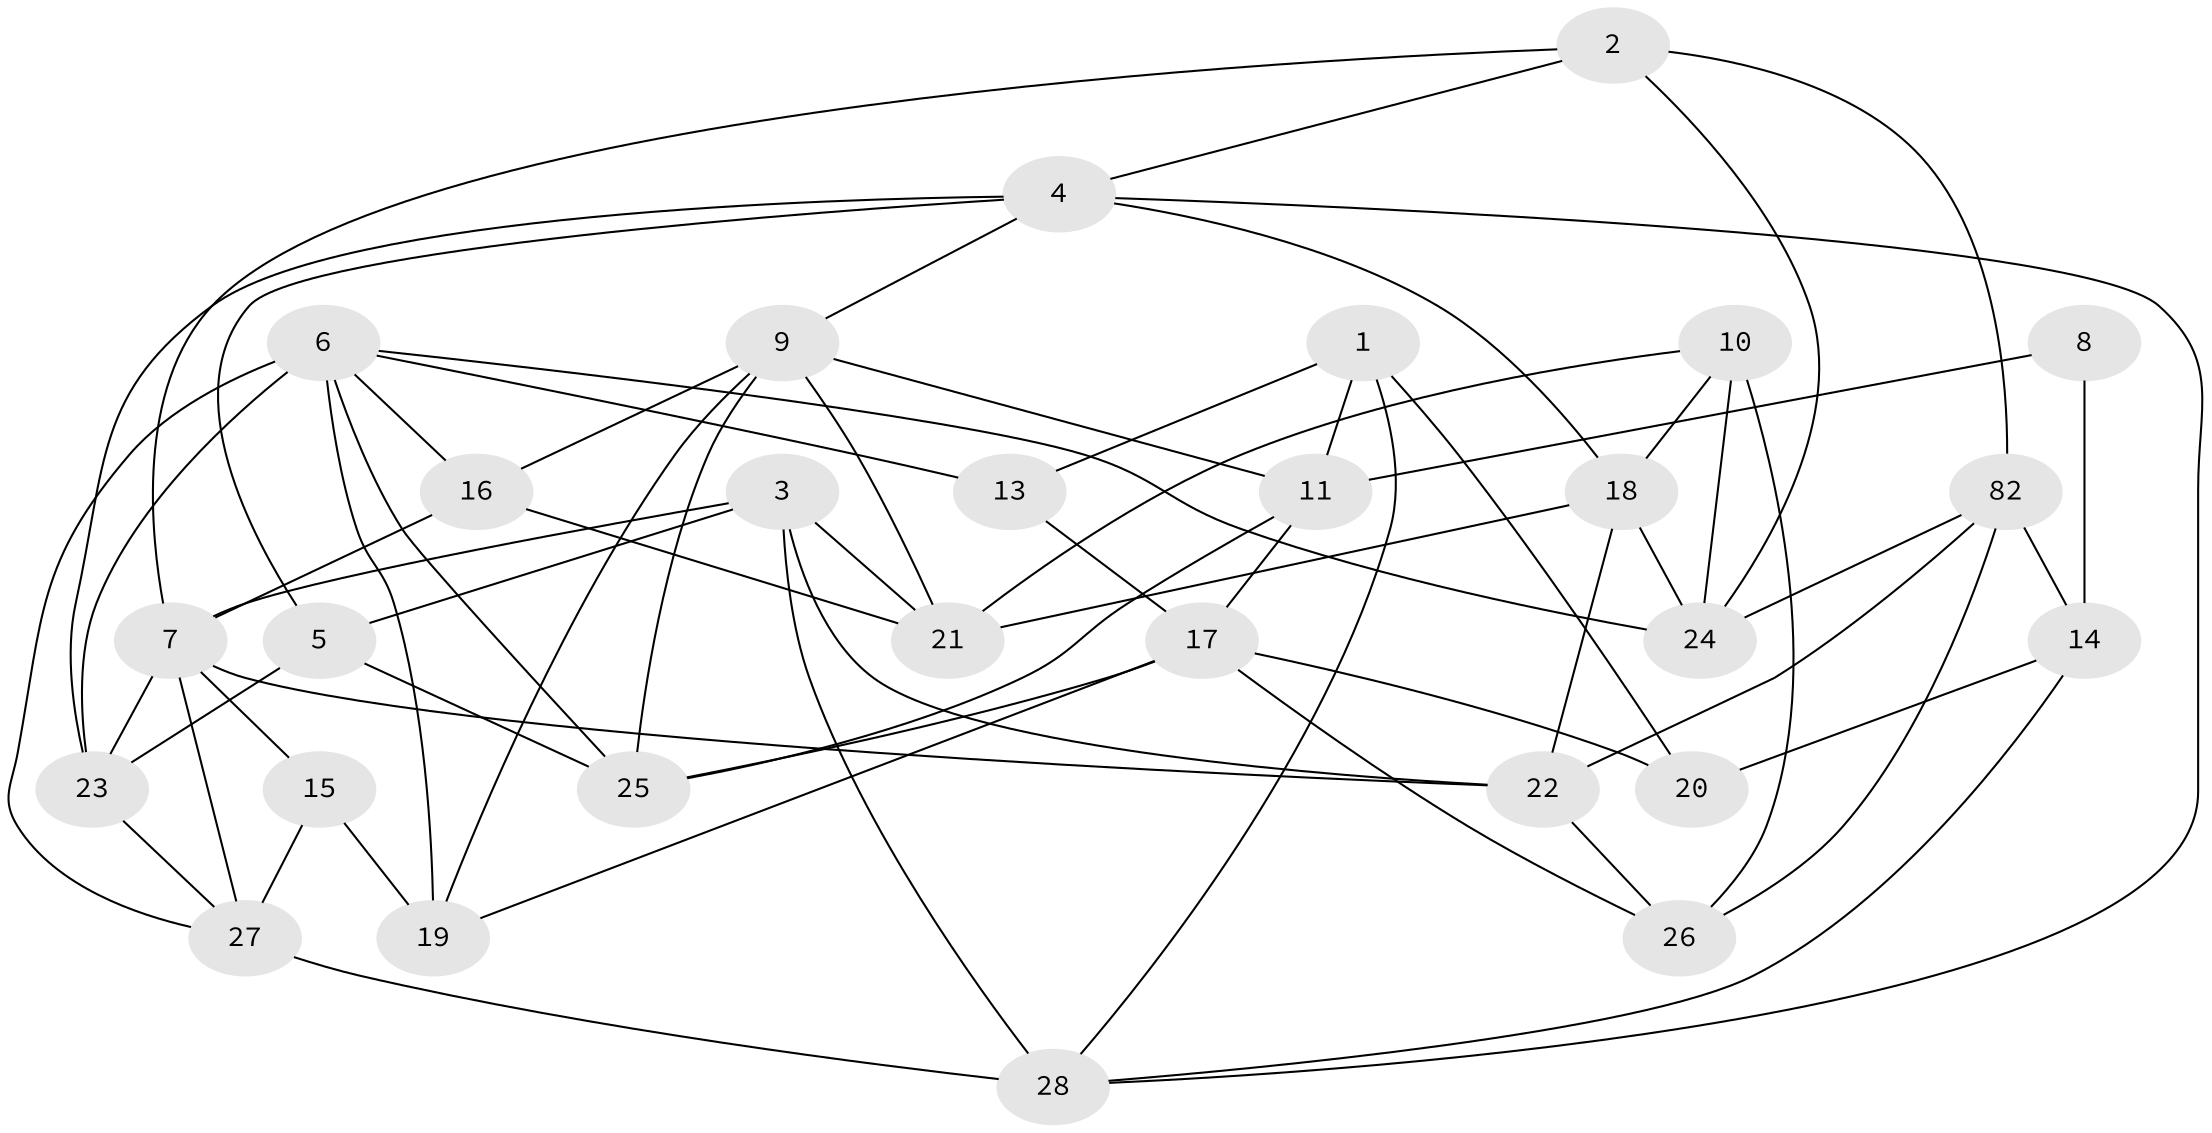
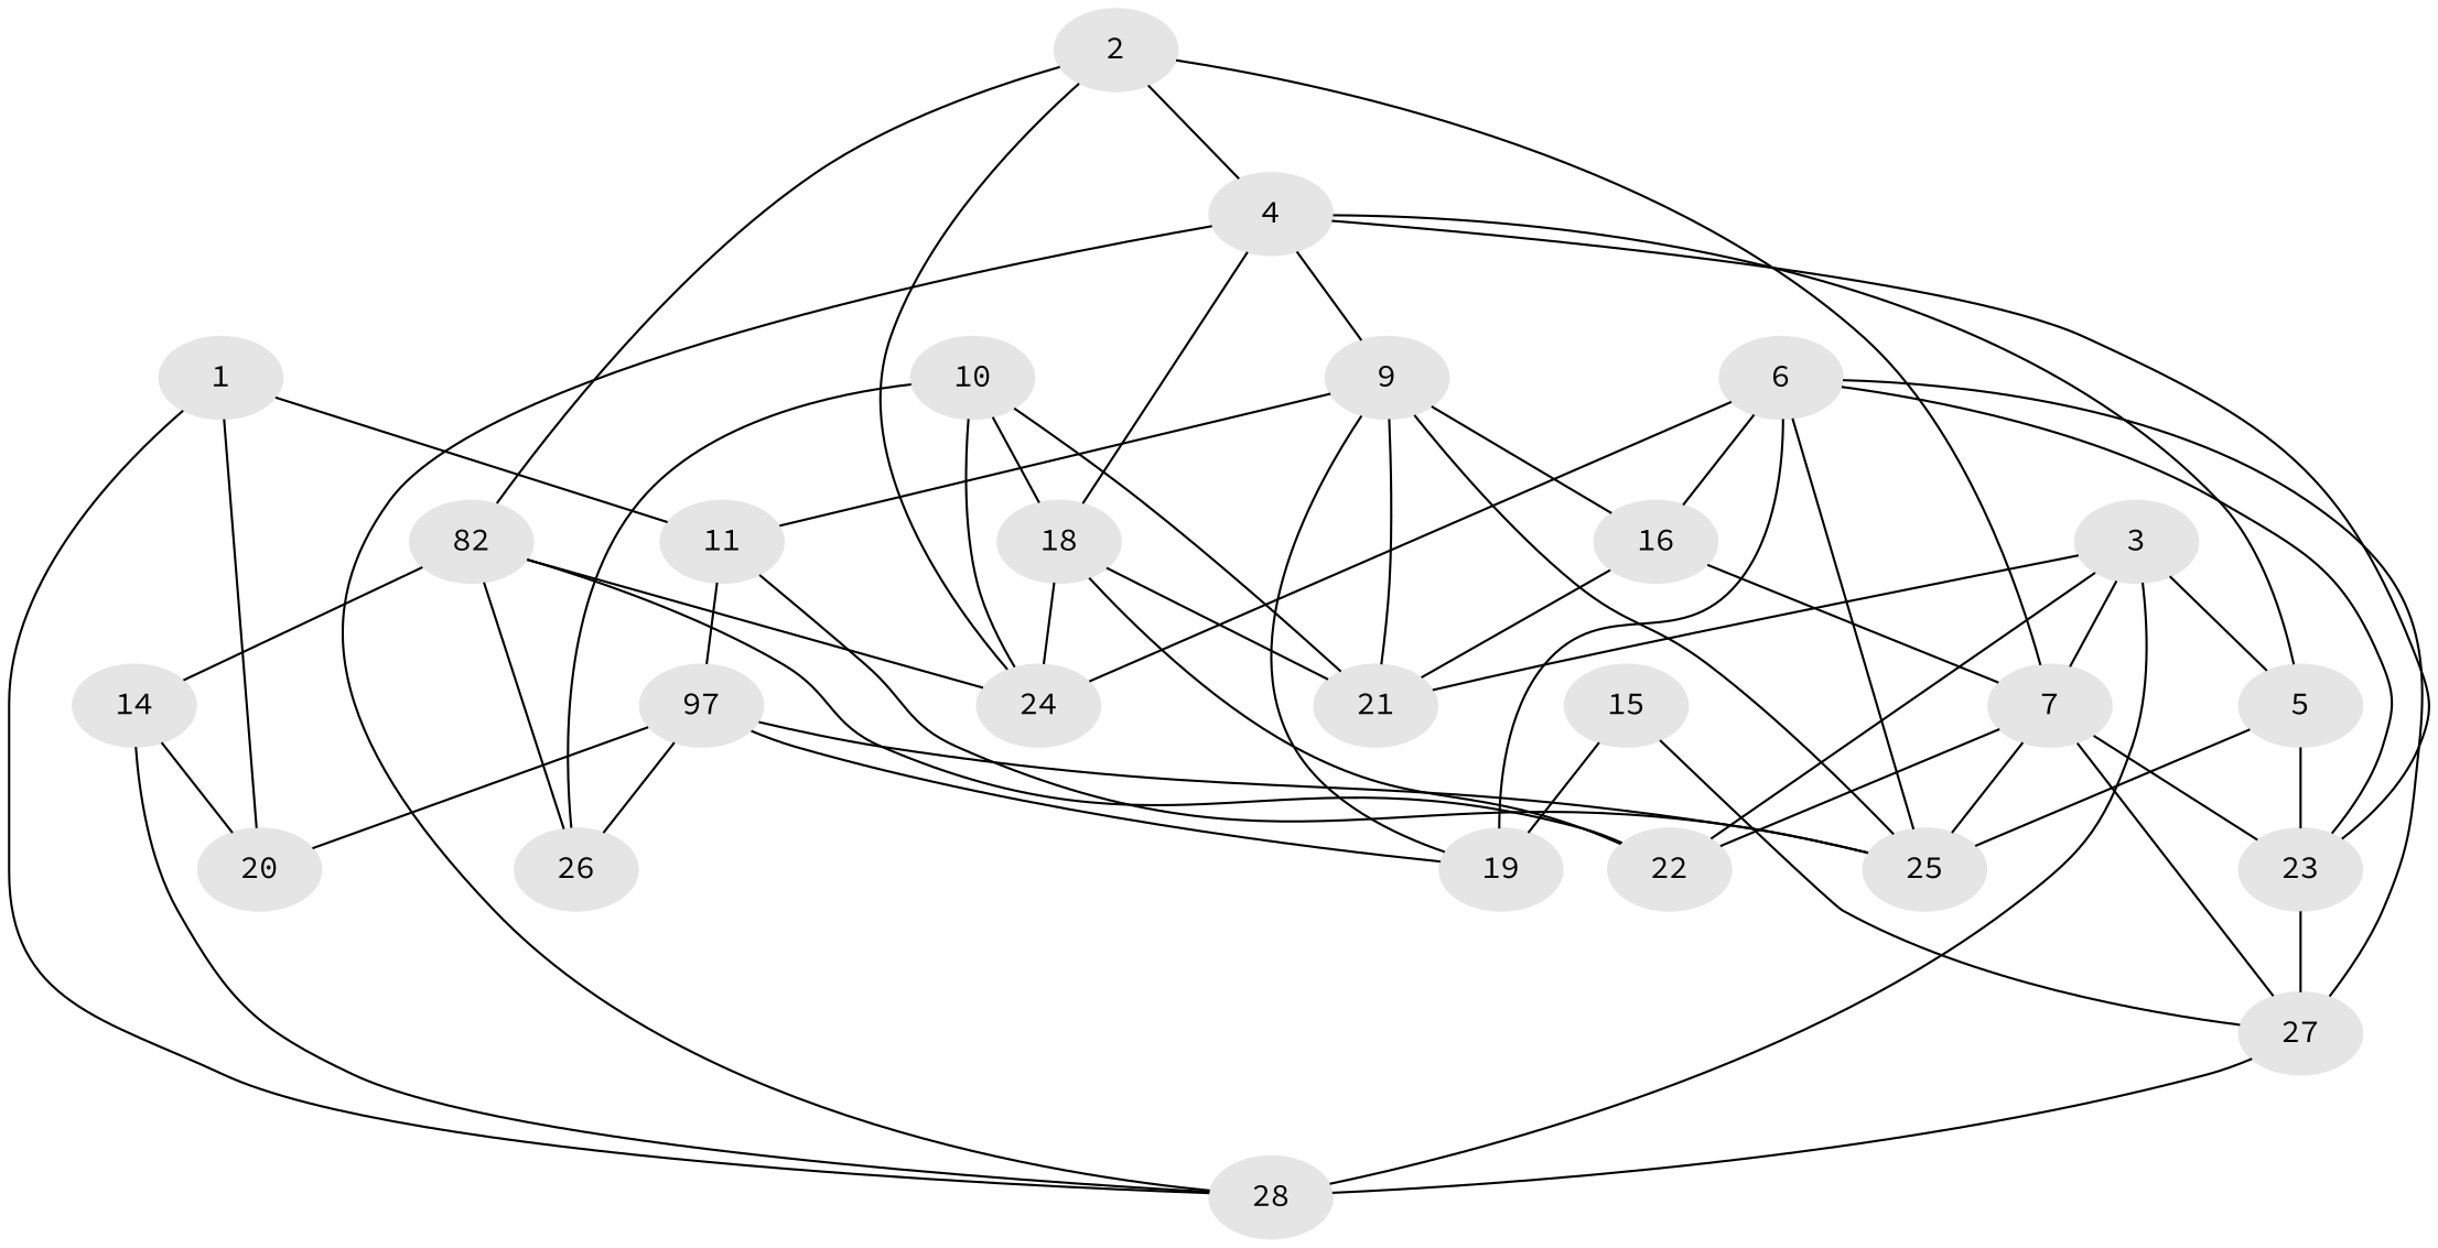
  graph {
    fontname="Source Code Pro"
    node [color=gray90 fontname="Source Code Pro" style=filled]
    edge [fontname="Source Code Pro" weight=1.0]
    1
    11
-   13
    20
    28
    25
-   17
+   17 [label=97]
    2
    4
    7
    n11 [label=82]
    24
    5
    9
    18
    23
    22
    27
    15
    14
    26
    3
    21
    16
    19
    6
-   8
    10
    1 -- 11
-   1 -- 13 [weight=2.0]
    1 -- 20 [weight=2.0]
    1 -- 28
    11 -- 25
    11 -- 17
-   13 -- 17
    17 -- 20
    17 -- 25
    17 -- 26
    17 -- 19
    2 -- 4
    2 -- 7
    2 -- n11
    2 -- 24
    4 -- 28
    4 -- 5
    4 -- 9
    4 -- 18
    4 -- 23
    7 -- 23
    7 -- 22
    7 -- 27
-   7 -- 15
+   7 -- 25
    n11 -- 24
    n11 -- 22
    n11 -- 14 [weight=2.0]
    n11 -- 26
    5 -- 25 [weight=2.0]
    5 -- 23 [weight=2.0]
    9 -- 11
    9 -- 25
    9 -- 21
    9 -- 16
    9 -- 19
    18 -- 24
    18 -- 22
    18 -- 21
    23 -- 27
-   22 -- 26 [weight=2.0]
    27 -- 28 [weight=2.0]
    15 -- 27
    15 -- 19 [weight=2.0]
    14 -- 20
    14 -- 28
    3 -- 28
    3 -- 7
    3 -- 5
    3 -- 22
    3 -- 21 [weight=2.0]
    16 -- 7
    16 -- 21
-   6 -- 13
    6 -- 25
    6 -- 24
    6 -- 23
    6 -- 27
    6 -- 16
    6 -- 19 [weight=2.0]
-   8 -- 11 [weight=2.0]
-   8 -- 14 [weight=2.0]
    10 -- 24 [weight=2.0]
    10 -- 18
    10 -- 26 [weight=2.0]
    10 -- 21
  }
